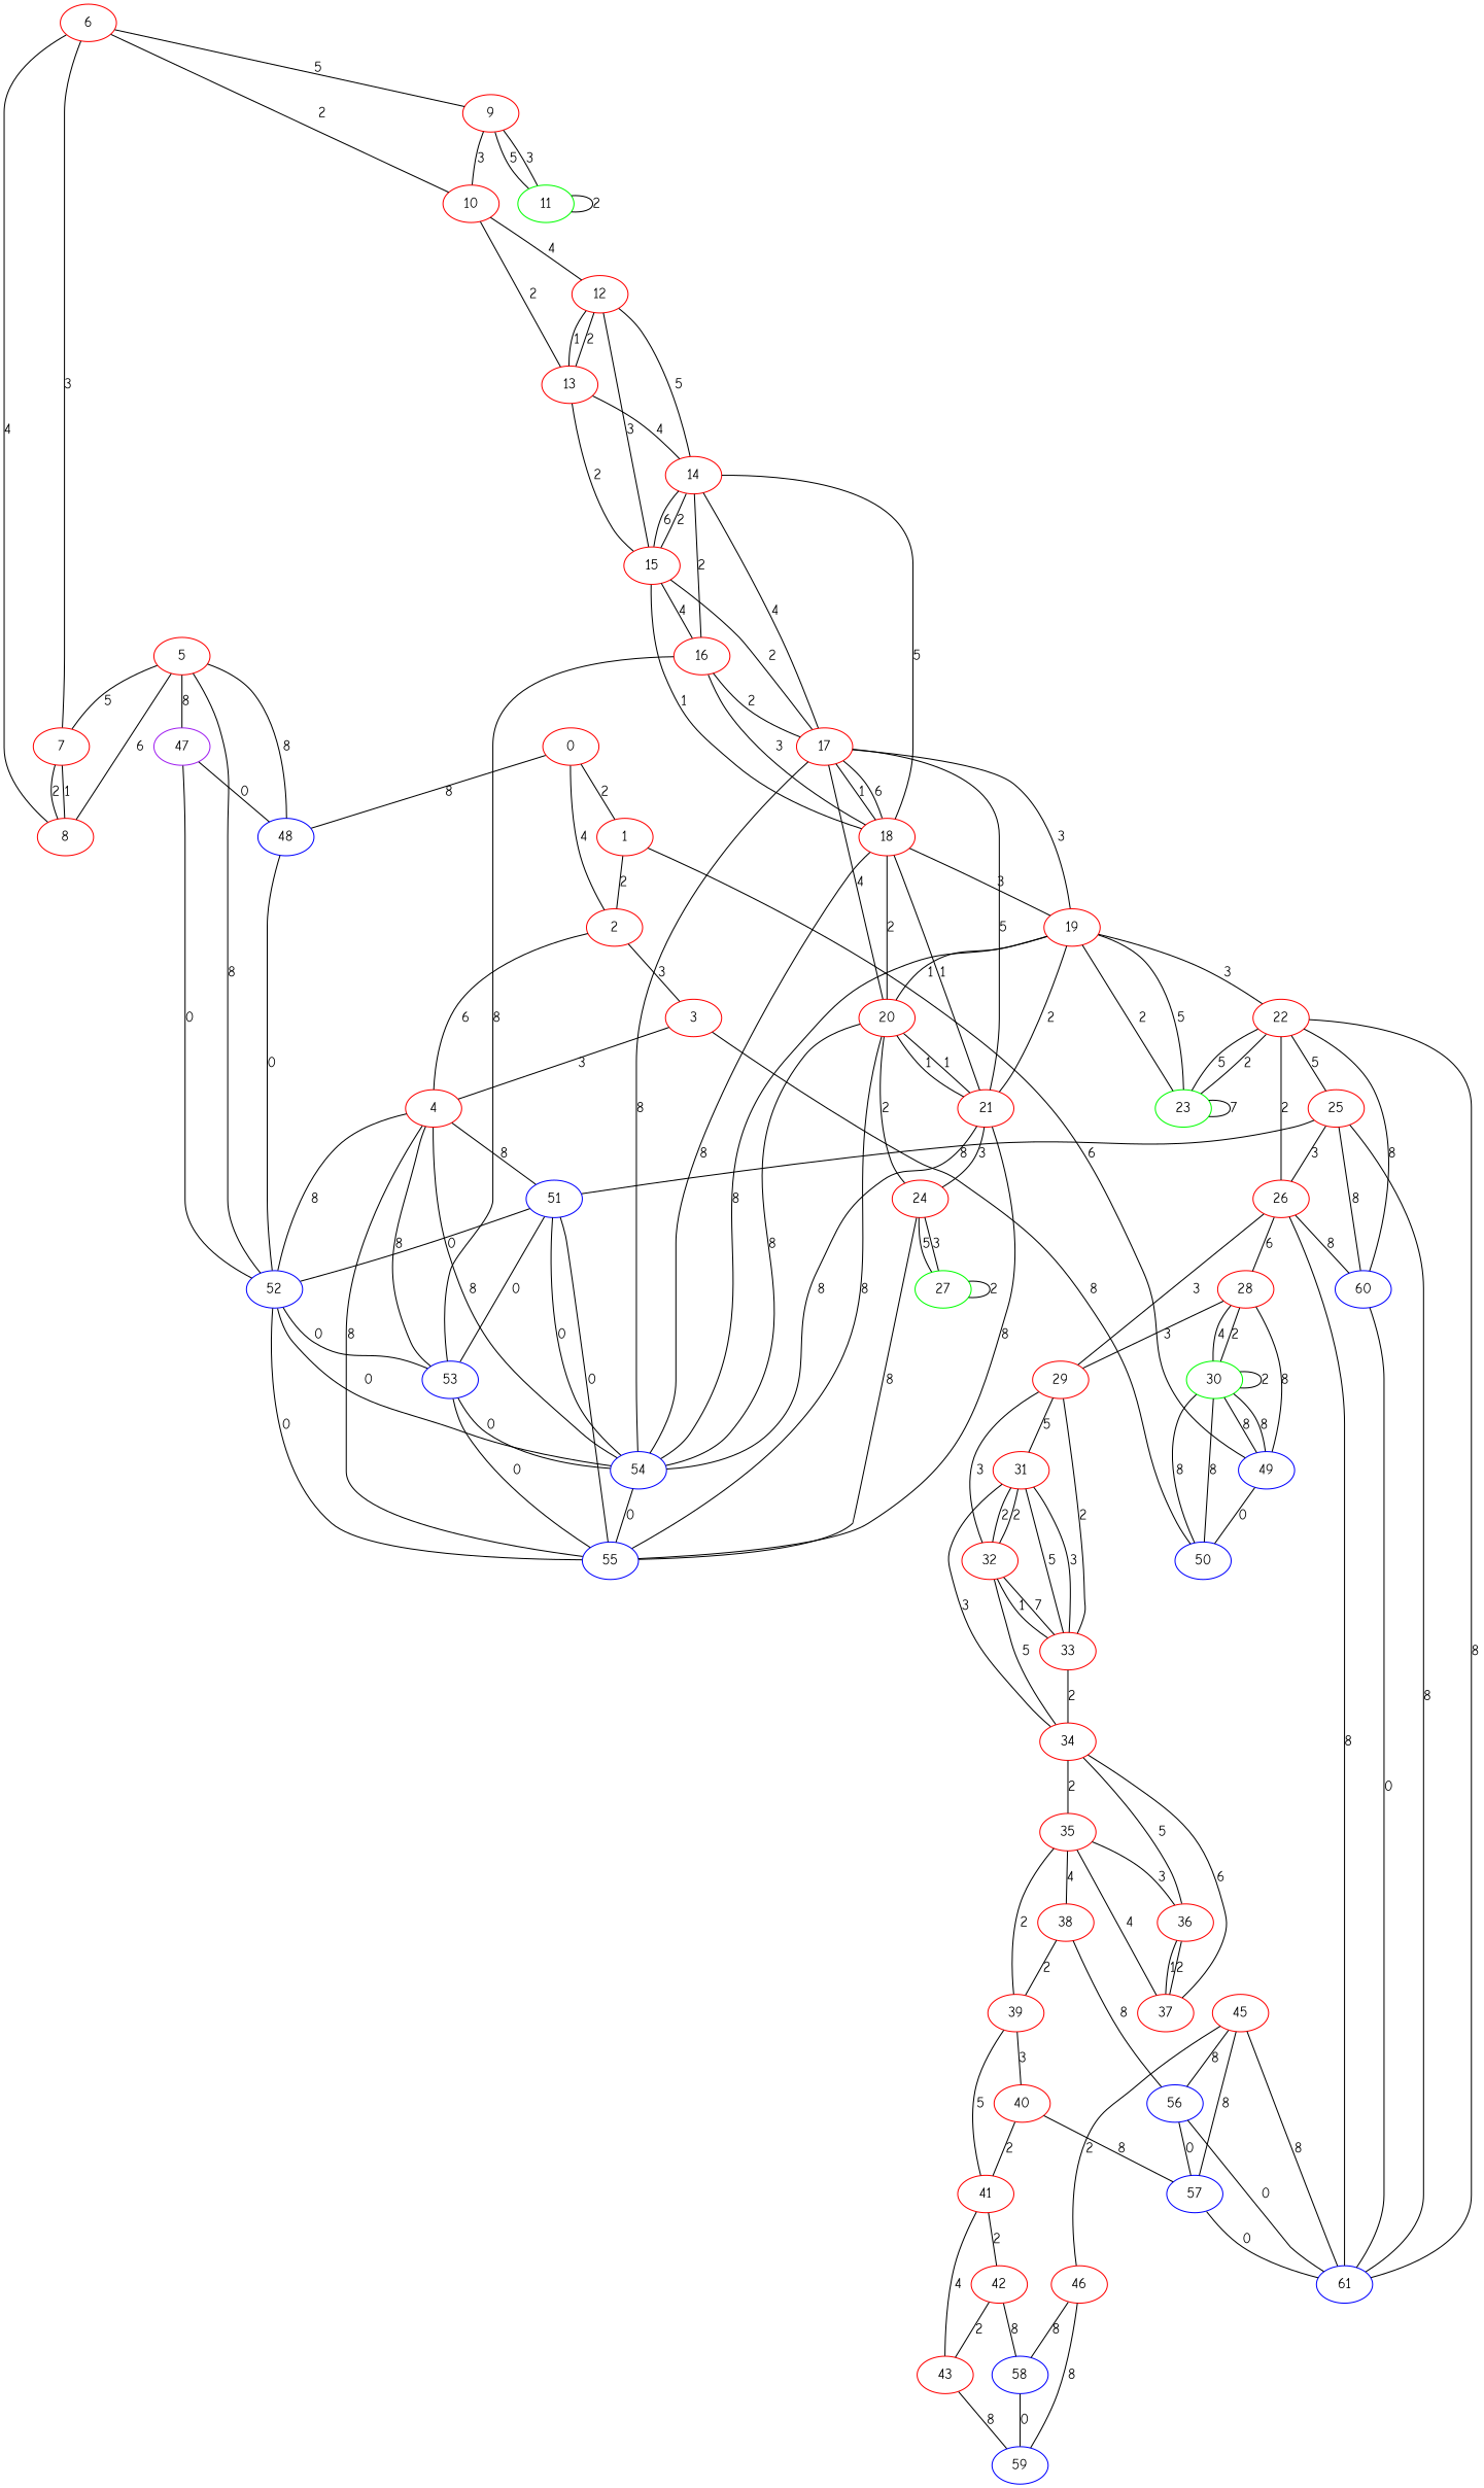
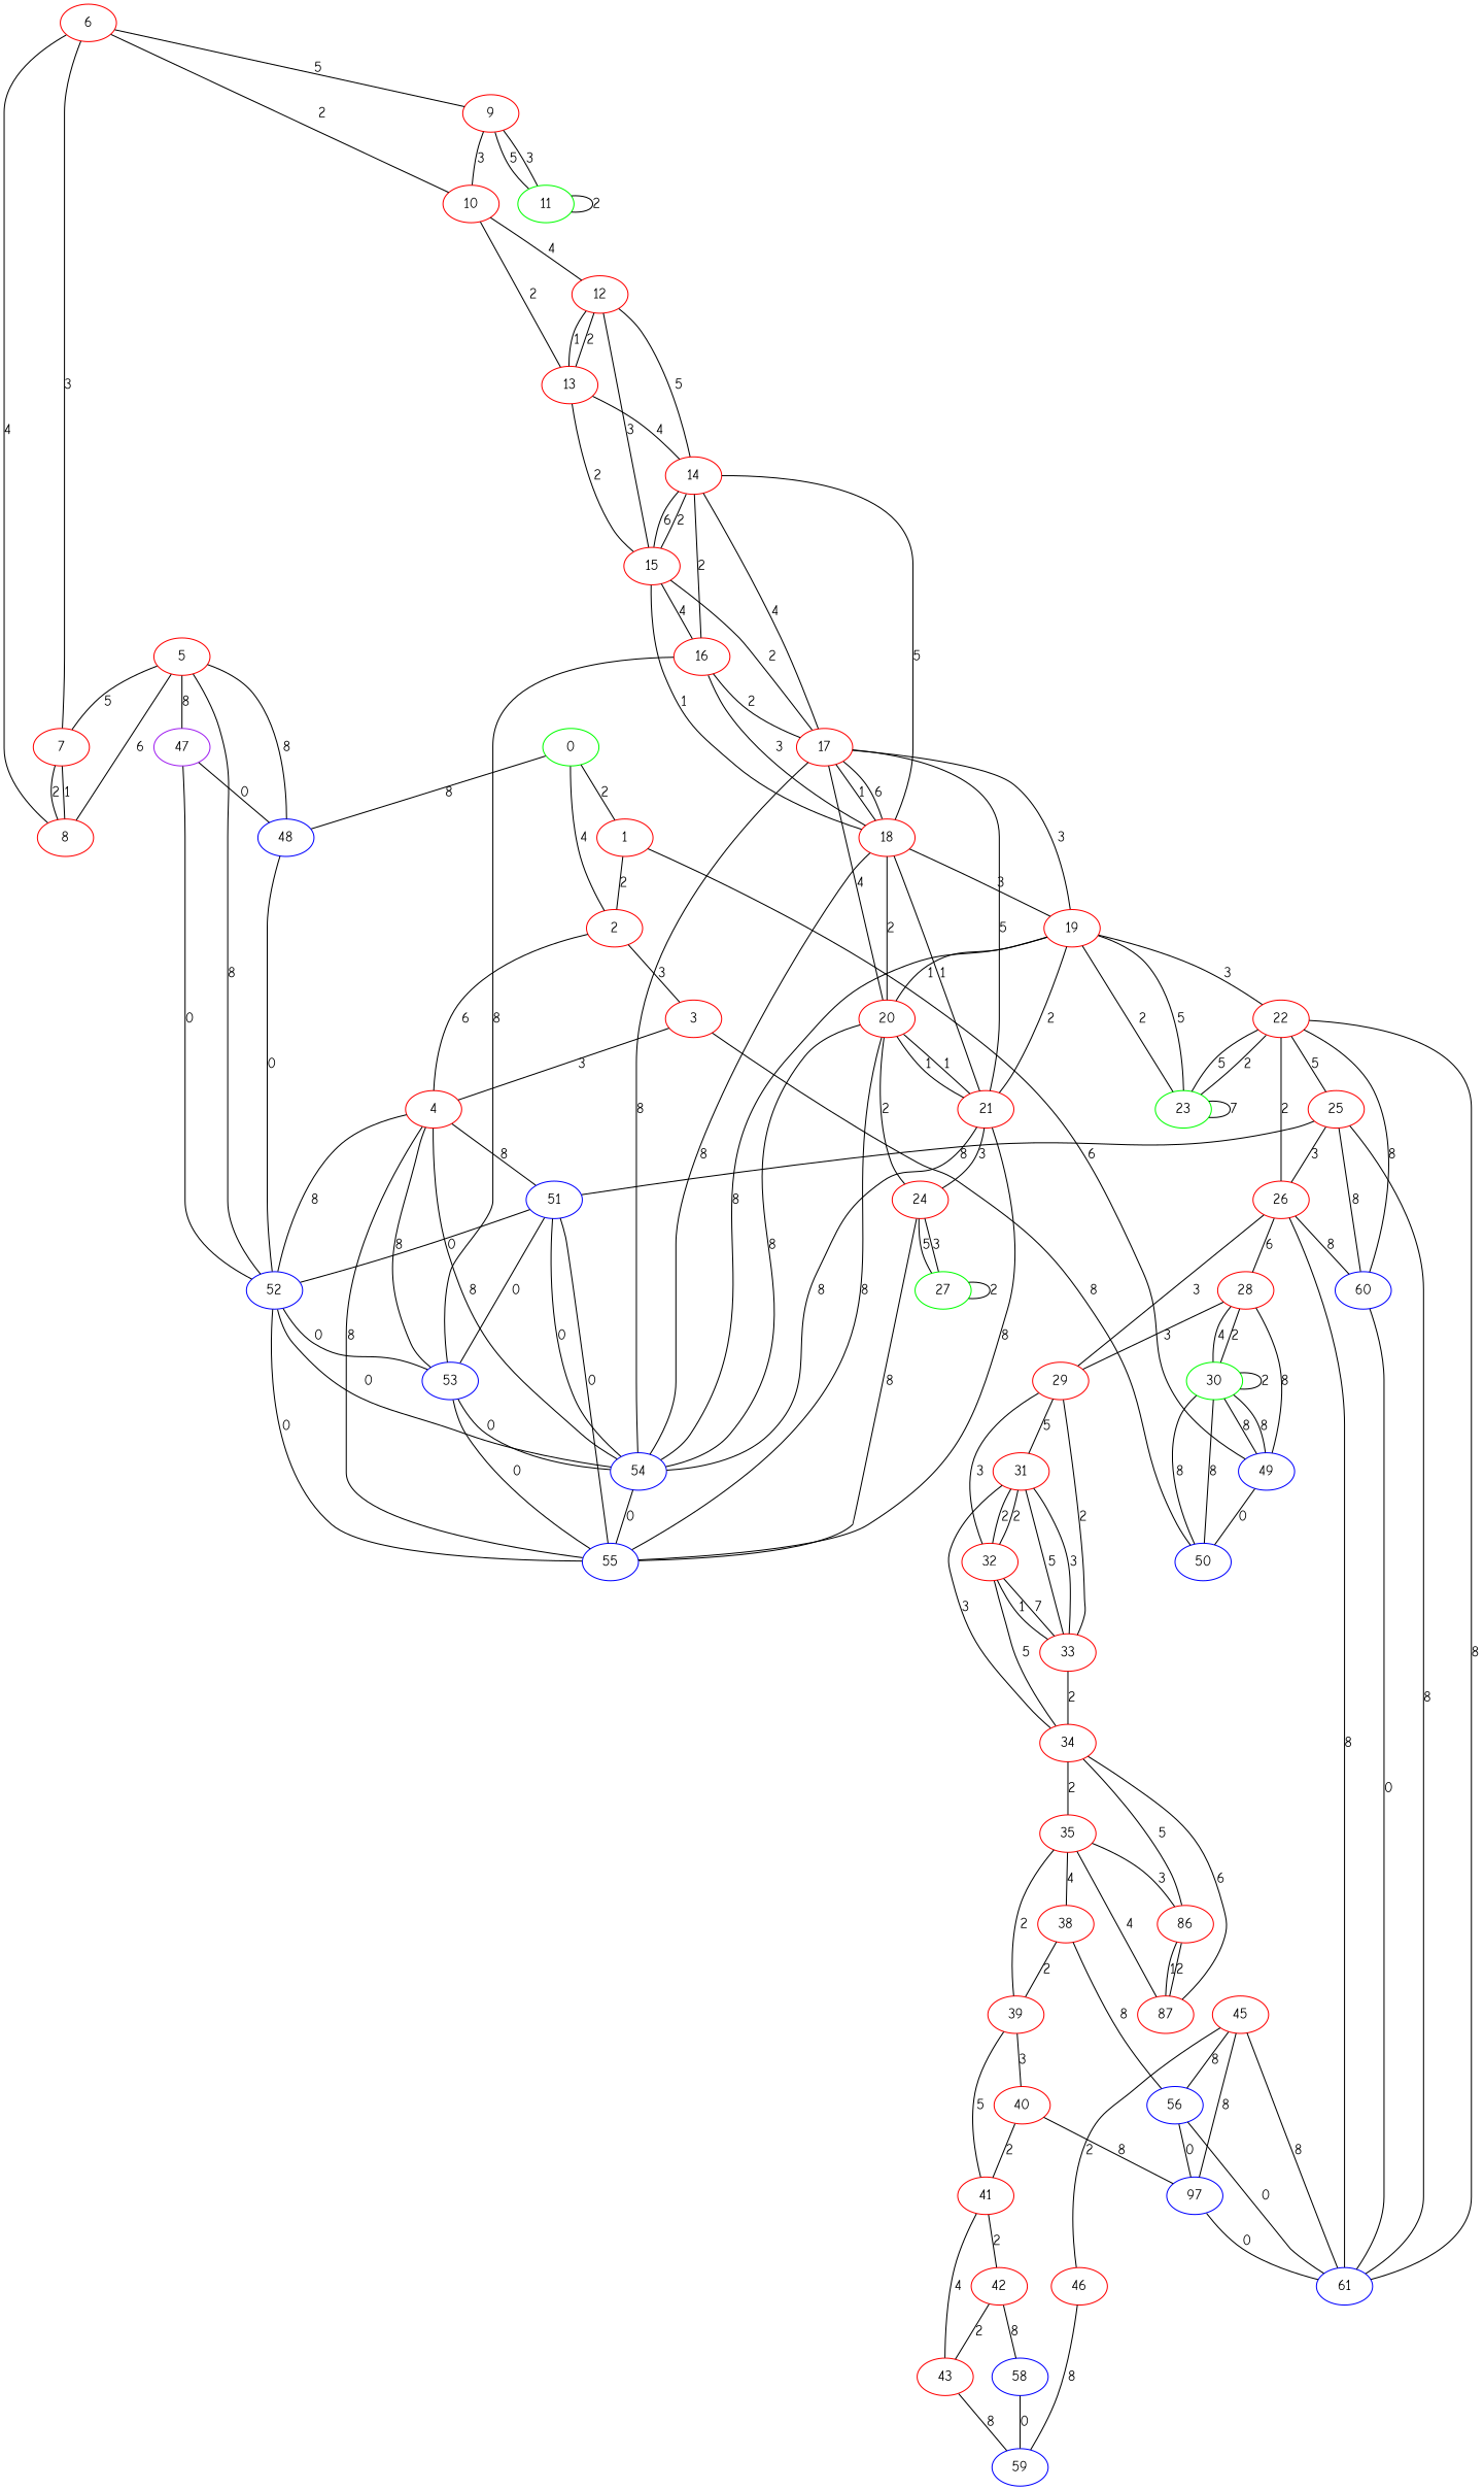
  graph {
    fontname="Comic Neue"
    node [color=red fontname="Comic Neue" weight=1]
    edge [fontname="Comic Neue"]
-   0
+   0 [color=green]
    1
    2
    48 [color=blue weight=3]
    49 [color=blue weight=3]
    3
    4
    52 [color=blue weight=3]
    50 [color=blue weight=3]
    51 [color=blue weight=3]
    53 [color=blue weight=3]
    54 [color=blue weight=3]
    55 [color=blue weight=3]
    5
    7
    8
    47 [color=purple weight=4]
    6
    9
    10
    11 [color=green weight=2]
    12
    13
    14
    15
    16
    17
    18
    19
    20
    21
    22
    23 [color=green weight=2]
    24
    25
    26
    60 [color=blue weight=3]
    61 [color=blue weight=3]
    27 [color=green weight=2]
    28
    29
    30 [color=green weight=2]
    31
    32
    33
    34
    35
-   36
-   37
+   36 [label=86]
+   37 [label=87]
    38
    39
    56 [color=blue weight=3]
    40
    41
-   57 [color=blue weight=3]
+   57 [color=blue weight=3 label=97]
    42
    43
    58 [color=blue weight=3]
    59 [color=blue weight=3]
    45
    46
    0 -- 1 [label=2]
    0 -- 2 [label=4]
    0 -- 48 [label=8]
    1 -- 2 [label=2]
    1 -- 49 [label=6]
    2 -- 3 [label=3]
    2 -- 4 [label=6]
    48 -- 52 [label=0]
    49 -- 50 [label=0]
    3 -- 4 [label=3]
    3 -- 50 [label=8]
    4 -- 52 [label=8]
    4 -- 51 [label=8]
    4 -- 53 [label=8]
    4 -- 54 [label=8]
    4 -- 55 [label=8]
    52 -- 53 [label=0]
    52 -- 54 [label=0]
    52 -- 55 [label=0]
    51 -- 52 [label=0]
    51 -- 53 [label=0]
    51 -- 54 [label=0]
    51 -- 55 [label=0]
    53 -- 54 [label=0]
    53 -- 55 [label=0]
    54 -- 55 [label=0]
    5 -- 48 [label=8]
    5 -- 52 [label=8]
    5 -- 7 [label=5]
    5 -- 8 [label=6]
    5 -- 47 [label=8]
    7 -- 8 [label=1]
    7 -- 8 [label=2]
    47 -- 48 [label=0]
    47 -- 52 [label=0]
    6 -- 7 [label=3]
    6 -- 8 [label=4]
    6 -- 9 [label=5]
    6 -- 10 [label=2]
    9 -- 10 [label=3]
    9 -- 11 [label=5]
    9 -- 11 [label=3]
    10 -- 12 [label=4]
    10 -- 13 [label=2]
    11 -- 11 [label=2]
    12 -- 13 [label=2]
    12 -- 13 [label=1]
    12 -- 14 [label=5]
    12 -- 15 [label=3]
    13 -- 14 [label=4]
    13 -- 15 [label=2]
    14 -- 15 [label=6]
    14 -- 15 [label=2]
    14 -- 16 [label=2]
    14 -- 17 [label=4]
    14 -- 18 [label=5]
    15 -- 16 [label=4]
    15 -- 17 [label=2]
    15 -- 18 [label=1]
    16 -- 53 [label=8]
    16 -- 17 [label=2]
    16 -- 18 [label=3]
    17 -- 54 [label=8]
    17 -- 18 [label=1]
    17 -- 18 [label=6]
    17 -- 19 [label=3]
    17 -- 20 [label=4]
    17 -- 21 [label=5]
    18 -- 54 [label=8]
    18 -- 19 [label=3]
    18 -- 20 [label=2]
    18 -- 21 [label=1]
    19 -- 54 [label=8]
    19 -- 20 [label=1]
    19 -- 21 [label=2]
    19 -- 22 [label=3]
    19 -- 23 [label=5]
    19 -- 23 [label=2]
    20 -- 54 [label=8]
    20 -- 55 [label=8]
    20 -- 21 [label=1]
    20 -- 21 [label=1]
    20 -- 24 [label=2]
    21 -- 54 [label=8]
    21 -- 55 [label=8]
    21 -- 24 [label=3]
    22 -- 23 [label=2]
    22 -- 23 [label=5]
    22 -- 25 [label=5]
    22 -- 26 [label=2]
    22 -- 60 [label=8]
    22 -- 61 [label=8]
    23 -- 23 [label=7]
    24 -- 55 [label=8]
    24 -- 27 [label=3]
    24 -- 27 [label=5]
    25 -- 51 [label=8]
    25 -- 26 [label=3]
    25 -- 60 [label=8]
    25 -- 61 [label=8]
    26 -- 60 [label=8]
    26 -- 61 [label=8]
    26 -- 28 [label=6]
    26 -- 29 [label=3]
    60 -- 61 [label=0]
    27 -- 27 [label=2]
    28 -- 49 [label=8]
    28 -- 29 [label=3]
    28 -- 30 [label=4]
    28 -- 30 [label=2]
    29 -- 31 [label=5]
    29 -- 32 [label=3]
    29 -- 33 [label=2]
    30 -- 49 [label=8]
    30 -- 49 [label=8]
    30 -- 50 [label=8]
    30 -- 50 [label=8]
    30 -- 30 [label=2]
    31 -- 32 [label=2]
    31 -- 32 [label=2]
    31 -- 33 [label=5]
    31 -- 33 [label=3]
    31 -- 34 [label=3]
    32 -- 33 [label=7]
    32 -- 33 [label=1]
    32 -- 34 [label=5]
    33 -- 34 [label=2]
    34 -- 35 [label=2]
    34 -- 36 [label=5]
    34 -- 37 [label=6]
    35 -- 36 [label=3]
    35 -- 37 [label=4]
    35 -- 38 [label=4]
    35 -- 39 [label=2]
    36 -- 37 [label=2]
    36 -- 37 [label=1]
    38 -- 39 [label=2]
    38 -- 56 [label=8]
    39 -- 40 [label=3]
    39 -- 41 [label=5]
    56 -- 61 [label=0]
    56 -- 57 [label=0]
    40 -- 41 [label=2]
    40 -- 57 [label=8]
    41 -- 42 [label=2]
    41 -- 43 [label=4]
    57 -- 61 [label=0]
    42 -- 43 [label=2]
    42 -- 58 [label=8]
    43 -- 59 [label=8]
    58 -- 59 [label=0]
    45 -- 61 [label=8]
    45 -- 56 [label=8]
    45 -- 57 [label=8]
    45 -- 46 [label=2]
-   46 -- 58 [label=8]
    46 -- 59 [label=8]
  }
